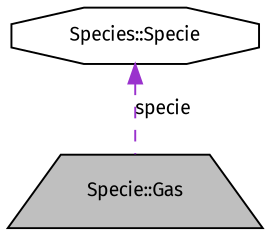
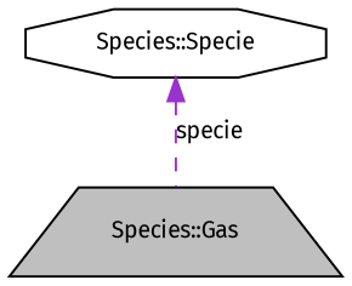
  digraph {
    fontname="Fira Sans"
    node [color=black fontname="Fira Sans" fontsize=10 style=filled]
-   n1 [fillcolor=grey75 fontcolor=black height=0.2 label="Specie::Gas" shape=trapezium width=0.4]
+   n1 [fillcolor=grey75 fontcolor=black height=0.2 label="Species::Gas" shape=trapezium width=0.4]
    n2 [fillcolor=white height=0.2 label="Species::Specie" shape=octagon width=0.4]
    n2 -> n1 [color=darkorchid3 dir=back fontname="Fira Sans" fontsize=10 label=specie labelfontname=FreeSans labelfontsize=10 style=dashed]
  }
